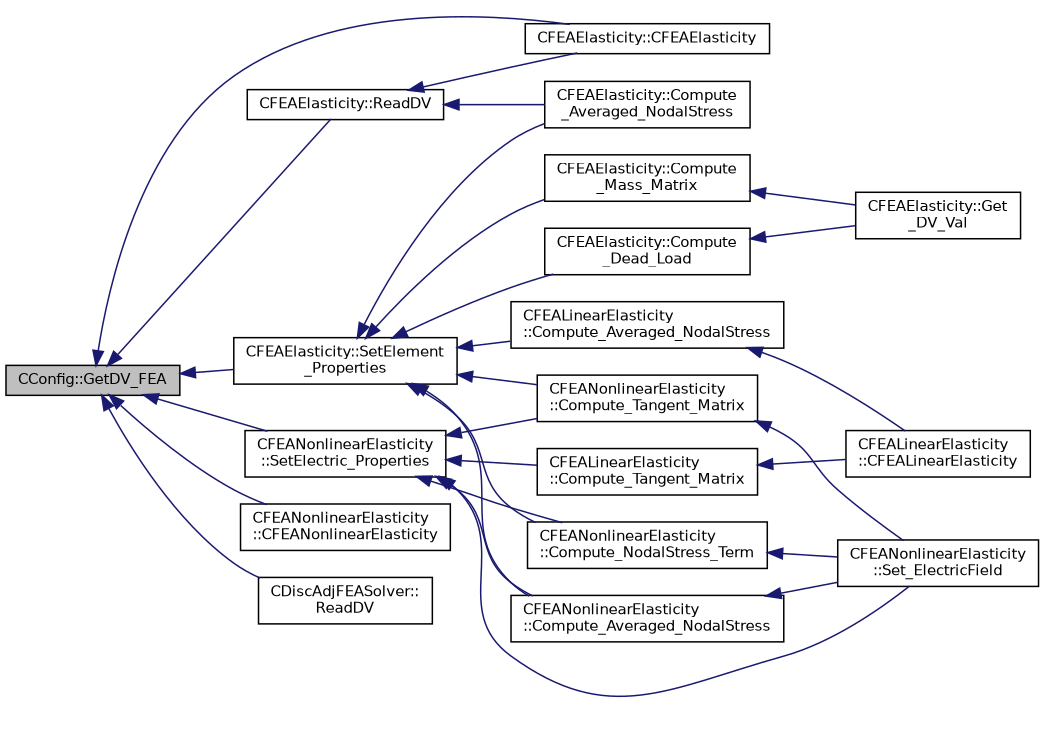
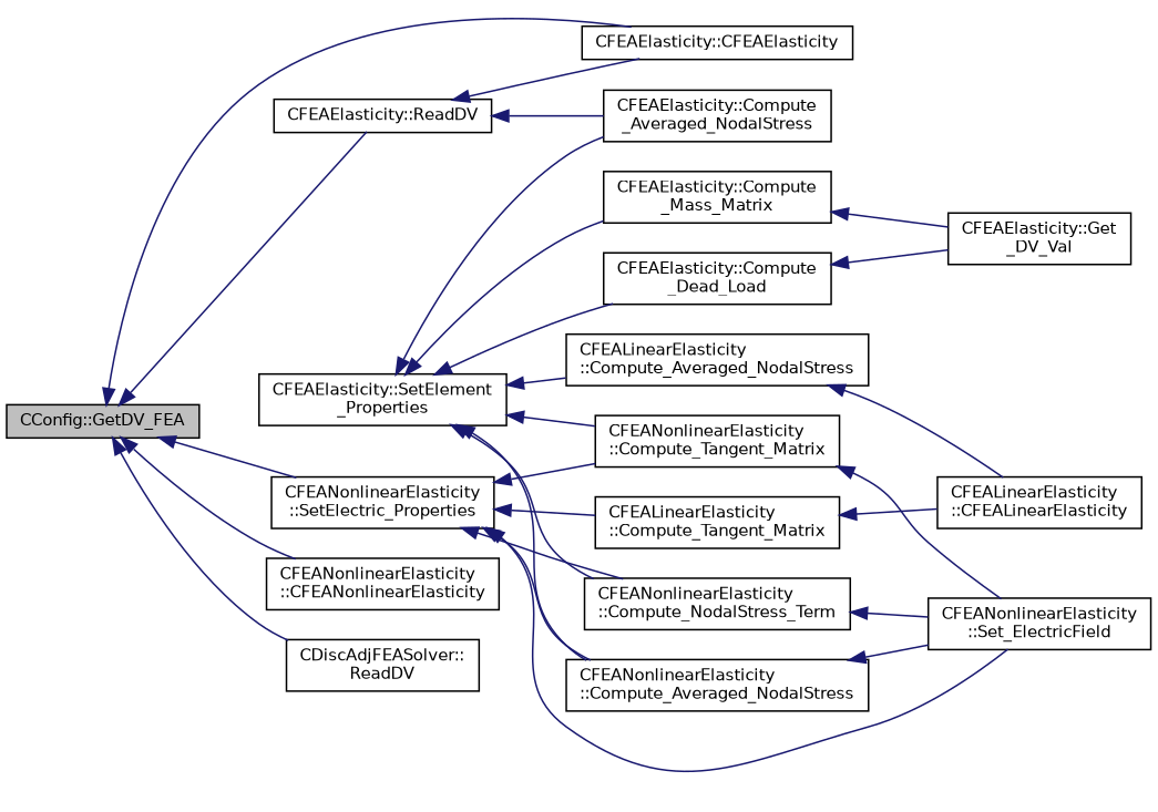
  digraph {
    rankdir=LR
    node [color=black fillcolor=white fontname=Helvetica fontsize=10 shape=record style=filled]
    edge [color=midnightblue dir=back fontname=Helvetica fontsize=10 labelfontname=Helvetica labelfontsize=10 style=solid]
    n1 [fillcolor=grey75 fontcolor=black height=0.2 label="CConfig::GetDV_FEA" width=0.4]
    n2 [height=0.2 label="CFEAElasticity::CFEAElasticity" width=0.4]
    n3 [height=0.2 label="CFEAElasticity::SetElement\l_Properties" width=0.4]
    n4 [height=0.2 label="CFEAElasticity::ReadDV" width=0.4]
    n5 [height=0.2 label="CFEANonlinearElasticity\l::CFEANonlinearElasticity" width=0.4]
    n6 [height=0.2 label="CFEANonlinearElasticity\l::SetElectric_Properties" width=0.4]
    n7 [height=0.2 label="CDiscAdjFEASolver::\lReadDV" width=0.4]
    n8 [height=0.2 label="CFEAElasticity::Compute\l_Averaged_NodalStress" width=0.4]
    n9 [height=0.2 label="CFEAElasticity::Compute\l_Mass_Matrix" width=0.4]
    n10 [height=0.2 label="CFEAElasticity::Compute\l_Dead_Load" width=0.4]
    n11 [height=0.2 label="CFEALinearElasticity\l::Compute_Averaged_NodalStress" width=0.4]
    n12 [height=0.2 label="CFEANonlinearElasticity\l::Compute_Tangent_Matrix" width=0.4]
    n13 [height=0.2 label="CFEANonlinearElasticity\l::Compute_NodalStress_Term" width=0.4]
    n14 [height=0.2 label="CFEANonlinearElasticity\l::Compute_Averaged_NodalStress" width=0.4]
    n15 [height=0.2 label="CFEALinearElasticity\l::Compute_Tangent_Matrix" width=0.4]
    n16 [height=0.2 label="CFEANonlinearElasticity\l::Set_ElectricField" width=0.4]
    n17 [height=0.2 label="CFEAElasticity::Get\l_DV_Val" width=0.4]
    n18 [height=0.2 label="CFEALinearElasticity\l::CFEALinearElasticity" width=0.4]
    n1 -> n2
-   n1 -> n3
    n1 -> n4
    n1 -> n5
    n1 -> n6
    n1 -> n7
    n3 -> n8
    n3 -> n9
    n3 -> n10
    n3 -> n11
    n3 -> n12
    n3 -> n13
    n3 -> n14
    n4 -> n2
    n4 -> n8
    n6 -> n12
    n6 -> n13
    n6 -> n14
    n6 -> n15
    n6 -> n16
    n9 -> n17
    n10 -> n17
    n11 -> n18
    n12 -> n16
    n13 -> n16
    n14 -> n16
    n15 -> n18
  }
